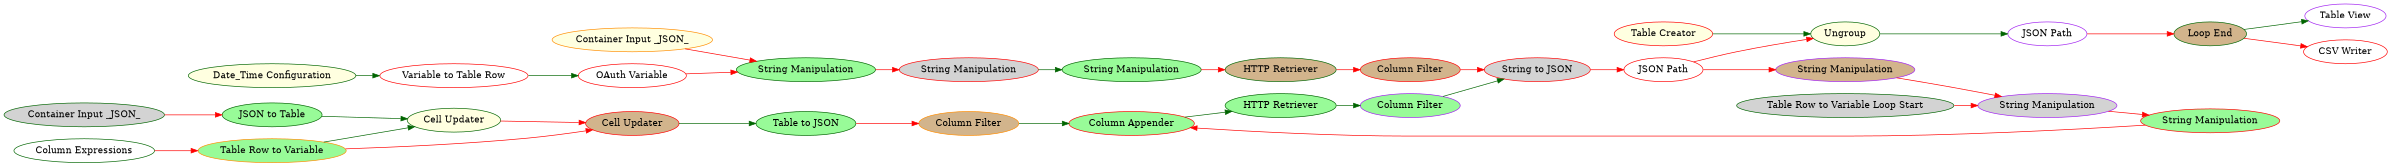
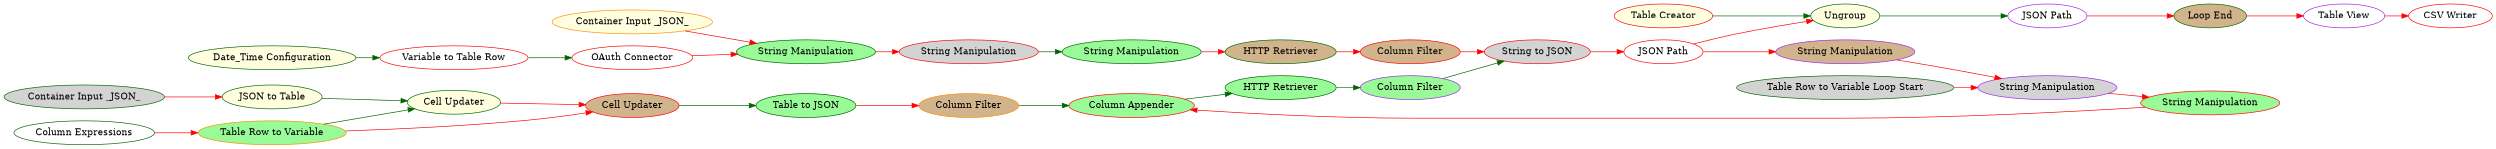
  digraph {
    rankdir=LR
    node [color=darkgreen fillcolor=palegreen style=filled]
    edge [color=red]
    n1 [color=darkorange label="Table Row to Variable"]
    n2 [color=red fillcolor=tan label="Cell Updater"]
    n3 [fillcolor=lightyellow label="Cell Updater"]
    n4 [label="Table to JSON"]
    n5 [color=darkorange fillcolor=tan label="Column Filter"]
    n6 [color=purple fillcolor=white label="JSON Path"]
    n7 [fillcolor=tan label="Loop End"]
    n8 [color=purple fillcolor=white label="Table View"]
    n9 [color=red fillcolor=white label="CSV Writer"]
    n10 [color=purple fillcolor=lightgrey label="String Manipulation"]
    n11 [color=red label="String Manipulation"]
    n12 [color=red label="Column Appender"]
    n13 [label="HTTP Retriever"]
    n14 [color=red fillcolor=tan label="Column Filter"]
    n15 [color=red fillcolor=lightgrey label="String to JSON"]
    n16 [color=red fillcolor=white label="JSON Path"]
    n17 [color=purple fillcolor=tan label="String Manipulation"]
    n18 [fillcolor=lightyellow label=Ungroup]
-   n19 [label="JSON to Table"]
+   n19 [fillcolor=lightyellow label="JSON to Table"]
    n20 [fillcolor=lightgrey label="Container Input _JSON_"]
    n21 [color=purple label="Column Filter"]
    n22 [label="String Manipulation"]
    n23 [fillcolor=tan label="HTTP Retriever"]
    n24 [color=red fillcolor=lightgrey label="String Manipulation"]
    n25 [color=darkorange fillcolor=lightyellow label="Container Input _JSON_"]
    n26 [label="String Manipulation"]
    n27 [fillcolor=white label="Column Expressions"]
-   n28 [color=red fillcolor=white label="OAuth Variable"]
+   n28 [color=red fillcolor=white label="OAuth Connector"]
    n29 [fillcolor=lightyellow label="Date_Time Configuration"]
    n30 [color=red fillcolor=white label="Variable to Table Row"]
    n31 [color=red fillcolor=lightyellow label="Table Creator"]
    n32 [fillcolor=lightgrey label="Table Row to Variable Loop Start"]
    n1 -> n2
    n1 -> n3 [color=darkgreen]
    n2 -> n4 [color=darkgreen]
    n3 -> n2
    n4 -> n5
    n5 -> n12 [color=darkgreen]
    n6 -> n7
-   n7 -> n8 [color=darkgreen]
-   n7 -> n9
+   n7 -> n8
+   n8 -> n9
    n10 -> n11
    n11 -> n12
    n12 -> n13 [color=darkgreen]
    n13 -> n21 [color=darkgreen]
    n14 -> n15
    n15 -> n16
    n16 -> n17
    n16 -> n18
    n17 -> n10
    n18 -> n6 [color=darkgreen]
    n19 -> n3 [color=darkgreen]
    n20 -> n19
    n21 -> n15 [color=darkgreen]
    n22 -> n23
    n23 -> n14
    n24 -> n22 [color=darkgreen]
    n25 -> n26
    n26 -> n24
    n27 -> n1
    n28 -> n26
    n29 -> n30 [color=darkgreen]
    n30 -> n28 [color=darkgreen]
    n31 -> n18 [color=darkgreen]
    n32 -> n10
  }
